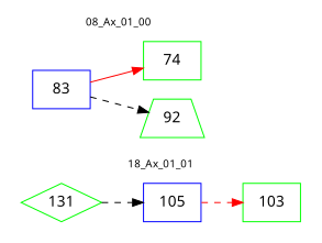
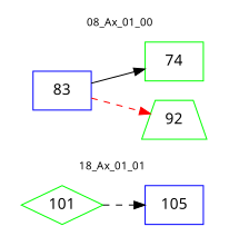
  digraph {
    fontname="Noto Sans"
    rankdir=LR
    node [color=green fontname="Noto Sans" shape=box]
    edge [color=red fontname="Noto Sans" style=dashed]
    n1 [color=blue label=105]
-   n2 [label=131 shape=diamond]
-   n3 [label=103]
+   n2 [label=101 shape=diamond]
    n4 [color=blue label=83]
    n5 [label=92 shape=trapezium]
    n6 [label=74]
    subgraph cluster_1 {
      color=white
      fontsize=10
      label="18_Ax_01_01"
      n1
      n2
-     n3
    }
    subgraph cluster_2 {
      color=white
      fontsize=10
      label="08_Ax_01_00"
      n4
      n5
      n6
    }
-   n1 -> n3
    n2 -> n1 [color=black]
-   n4 -> n5 [color=black]
-   n4 -> n6 [style=solid]
+   n4 -> n5
+   n4 -> n6 [color=black style=solid]
  }
